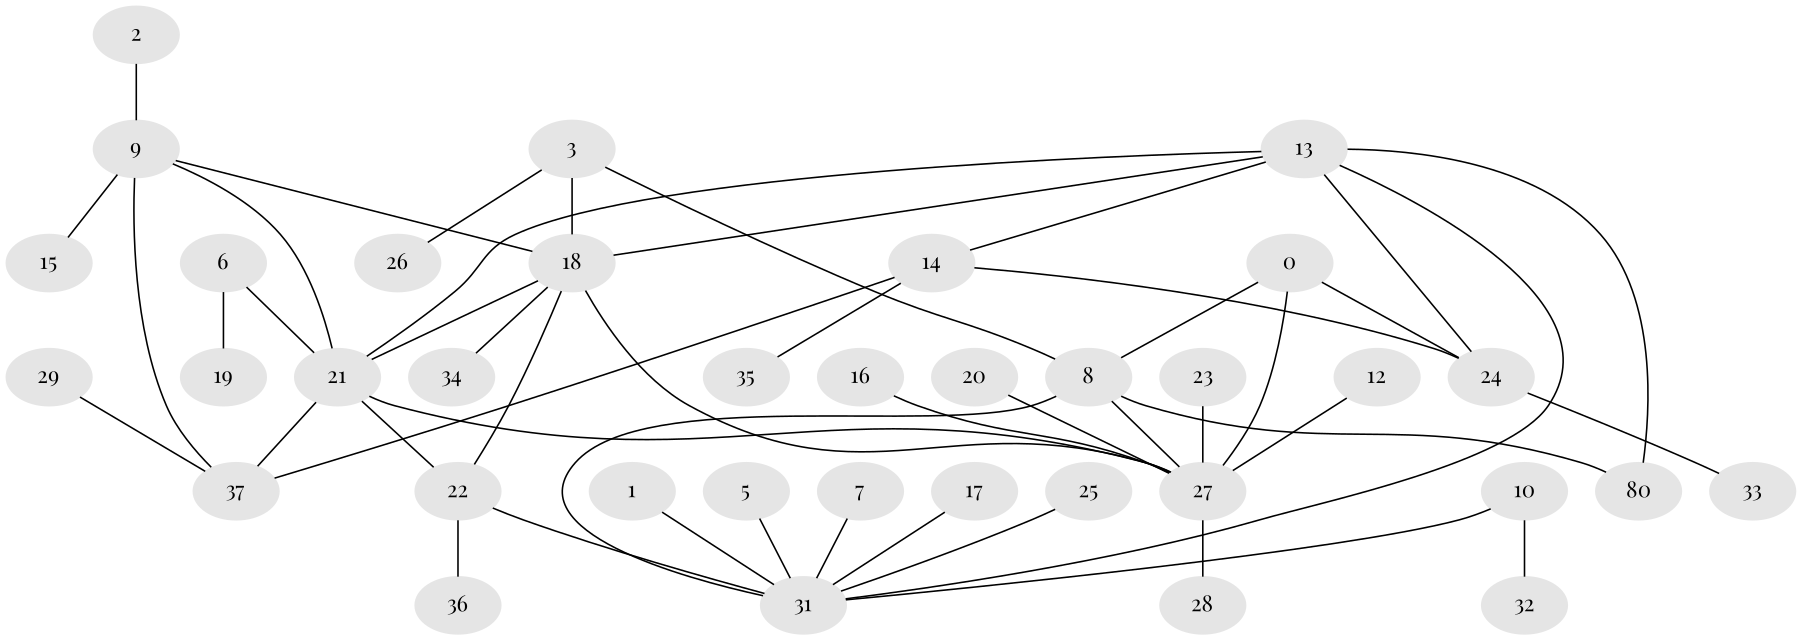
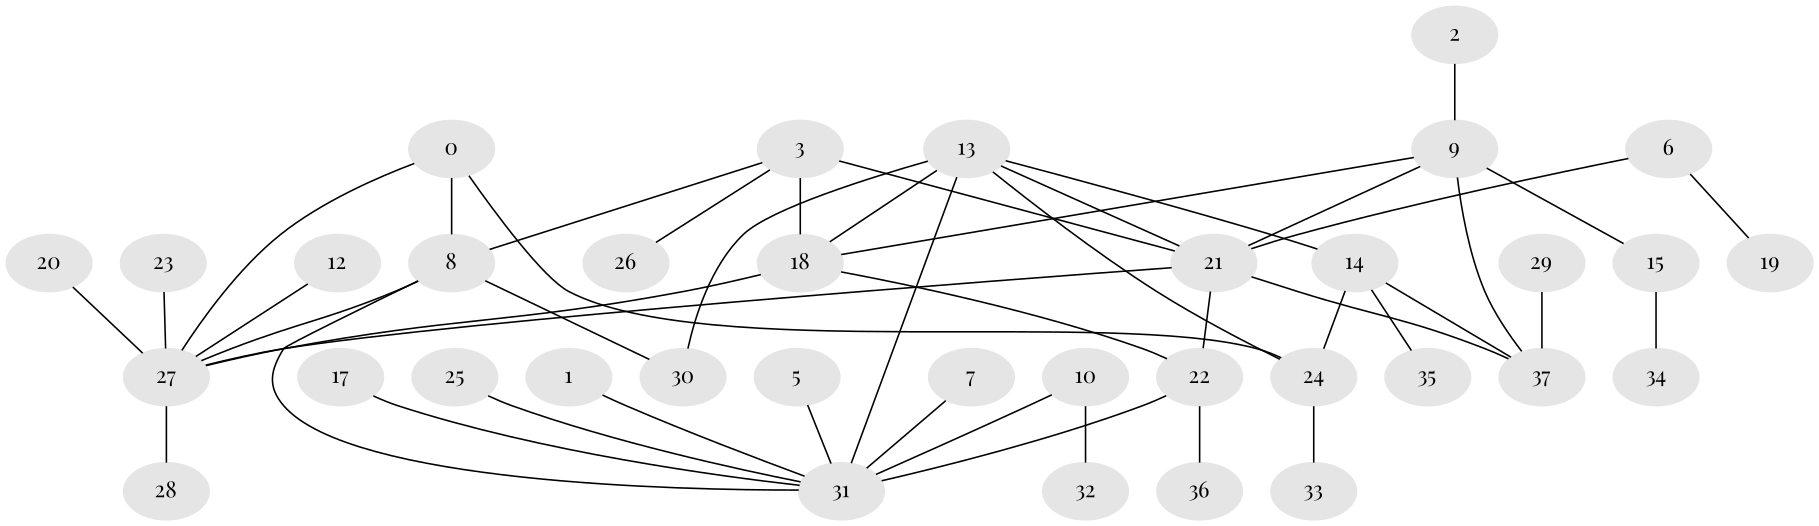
  graph {
    fontname="Playfair Display"
    node [color=gray90 fontname="Playfair Display" style=filled]
    edge [fontname="Playfair Display" weight=1.0]
    1
    31
    2
    9
    18
    21
    15
    37
    3
    8
    26
    27
-   30 [label=80]
+   30
    22
    34
    n16 [label=0]
    24
    33
    28
    5
    6
    19
    7
    10
    32
    12
    13
    14
    35
-   16
    17
    36
    20
    23
    25
    29
    1 -- 31
    2 -- 9
    9 -- 18
    9 -- 21
    9 -- 15
    9 -- 37 [weight=2.0]
    18 -- 27
    18 -- 22
-   18 -- 34
+   15 -- 34
    21 -- 37 [weight=2.0]
    21 -- 27
    21 -- 22
    3 -- 18 [weight=2.0]
-   18 -- 21
+   3 -- 21
    3 -- 8
    3 -- 26
    8 -- 31
    8 -- 27
    8 -- 30
    27 -- 28
    22 -- 31 [weight=2.0]
    22 -- 36
    n16 -- 8
    n16 -- 27
    n16 -- 24
    24 -- 33
    5 -- 31
    6 -- 21
    6 -- 19
    7 -- 31
    10 -- 31
    10 -- 32
    12 -- 27
    13 -- 31
    13 -- 18
    13 -- 21
    13 -- 30
    13 -- 24
    13 -- 14
    14 -- 37
    14 -- 24
    14 -- 35
-   16 -- 27
    17 -- 31
    20 -- 27
    23 -- 27
    25 -- 31
    29 -- 37
  }
